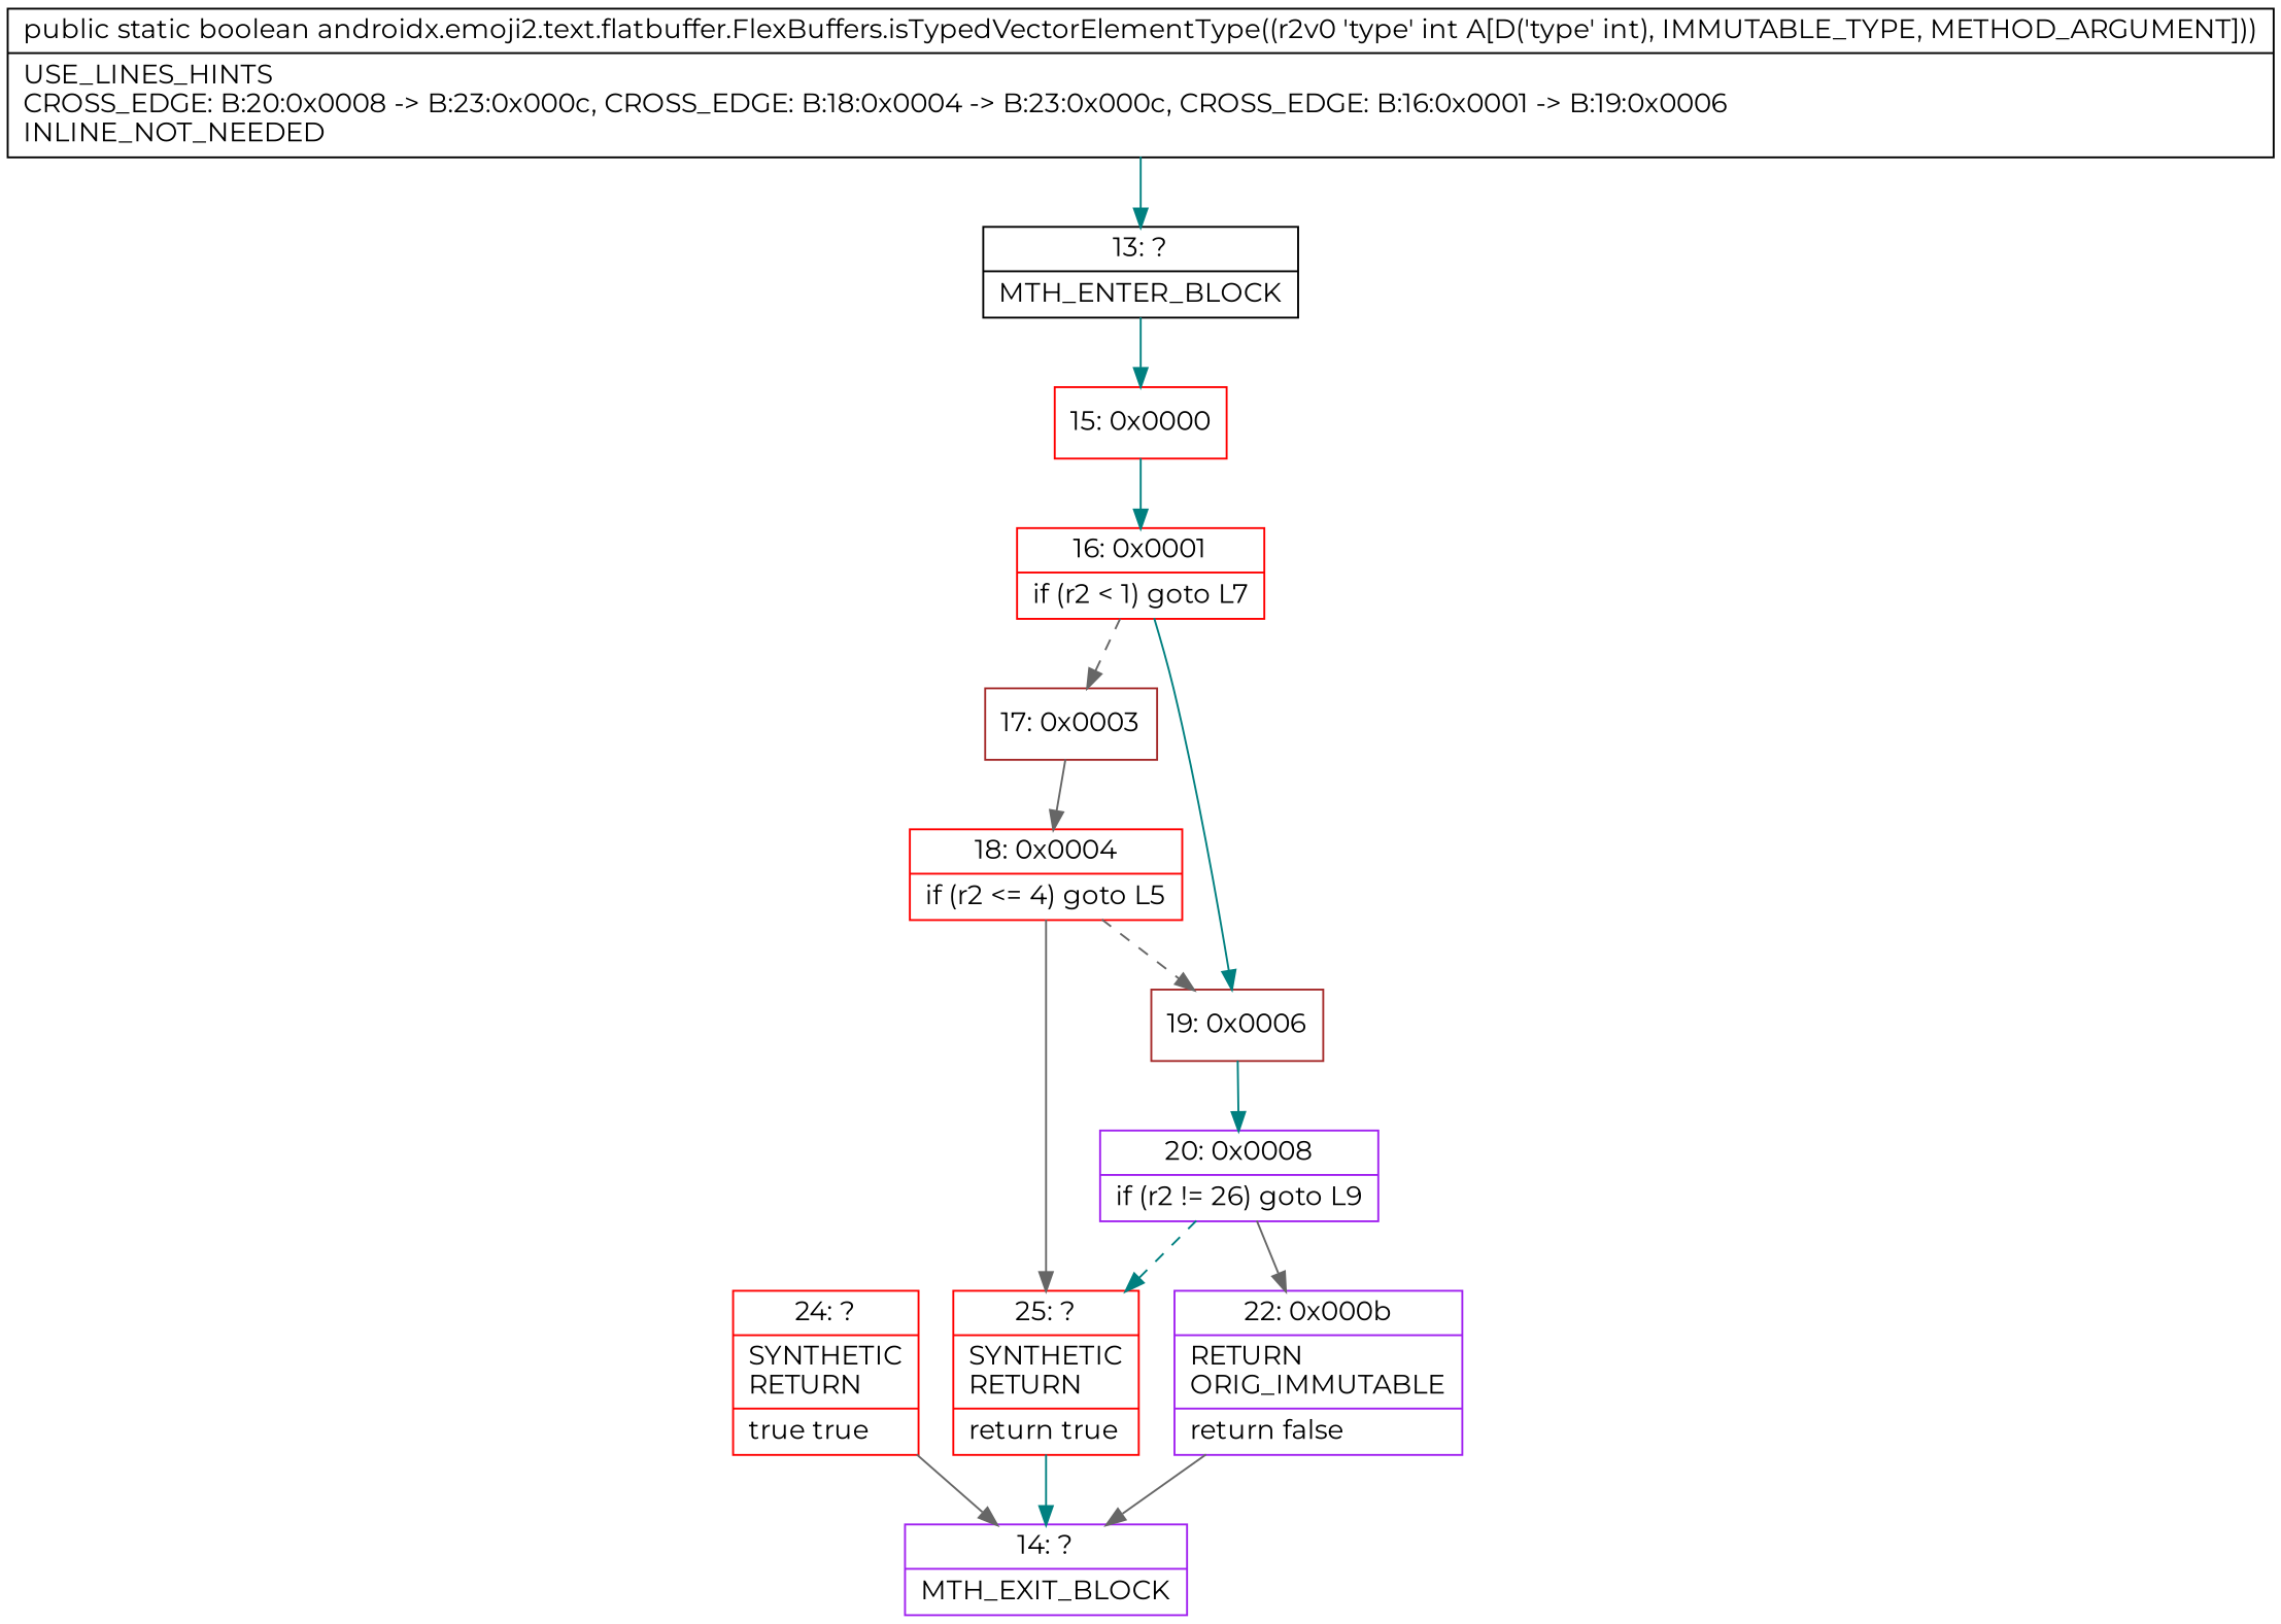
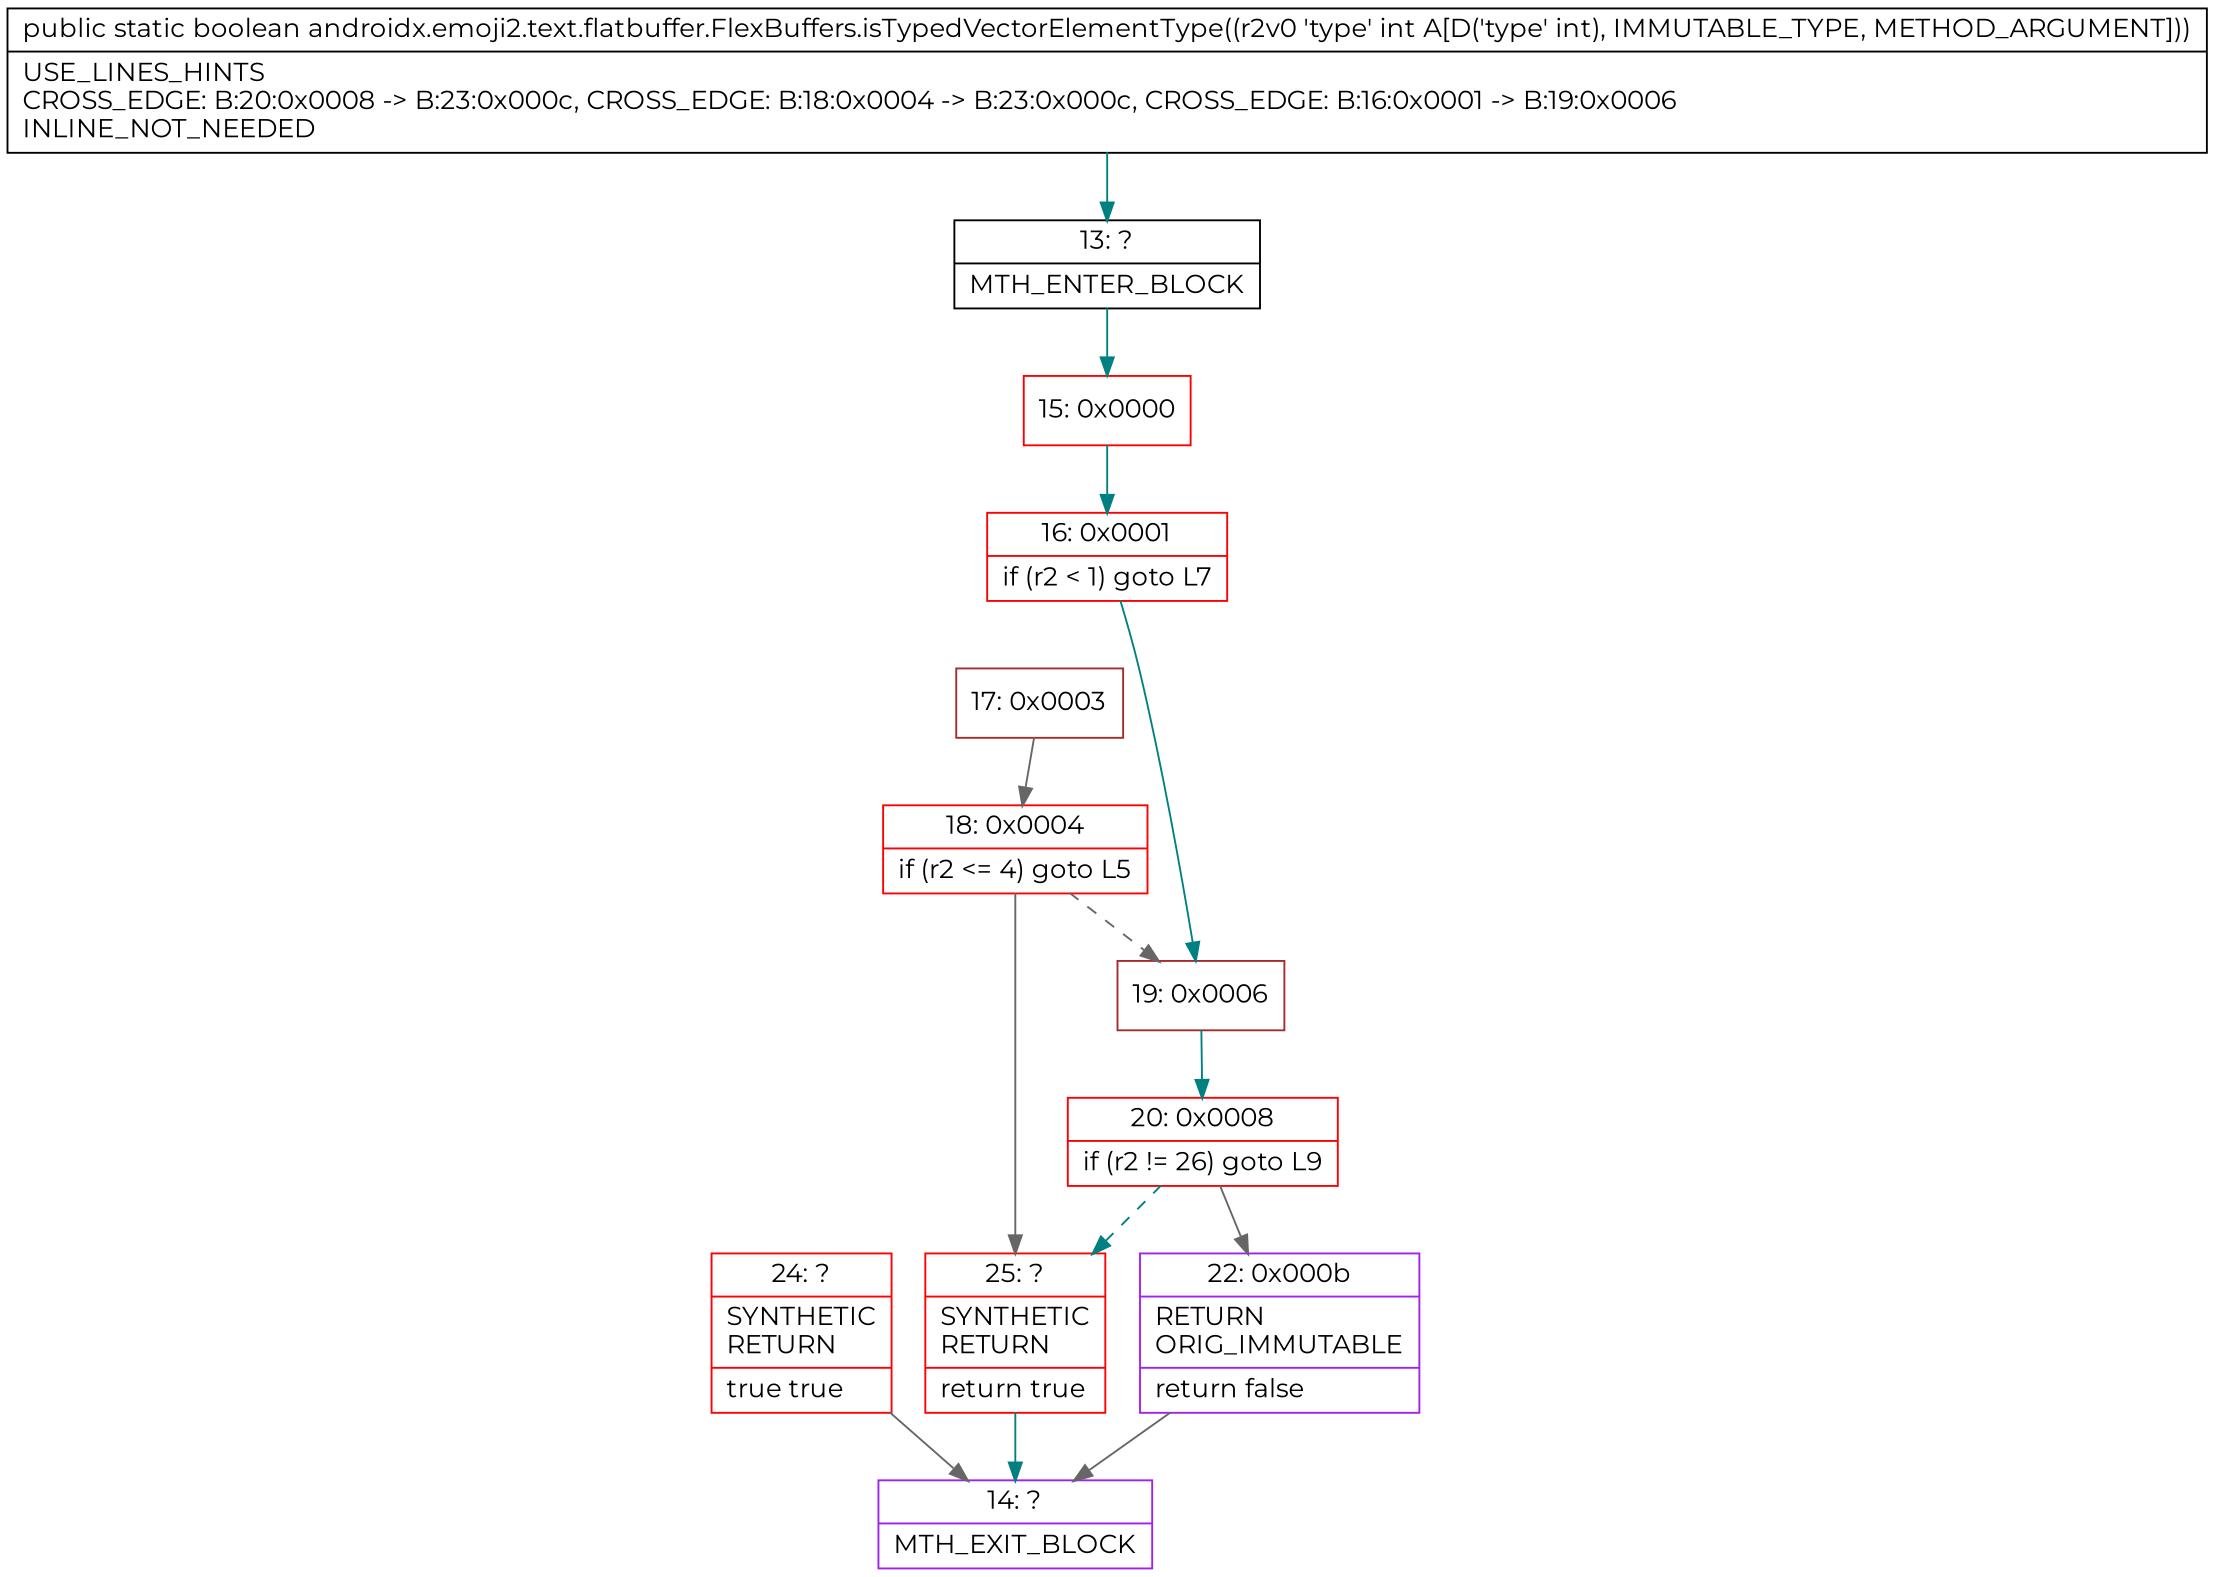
  digraph {
    fontname=Montserrat
    node [color=red fontname=Montserrat shape=record]
    edge [color=teal fontname=Montserrat]
    n1 [color=black label="{13\:\ ?|MTH_ENTER_BLOCK\l}"]
    n2 [label="{15\:\ 0x0000}"]
    n3 [label="{16\:\ 0x0001|if (r2 \< 1) goto L7\l}"]
    n4 [color=brown label="{17\:\ 0x0003}"]
    n5 [color=brown label="{19\:\ 0x0006}"]
    n6 [label="{18\:\ 0x0004|if (r2 \<= 4) goto L5\l}"]
-   n7 [color=purple label="{20\:\ 0x0008|if (r2 != 26) goto L9\l}"]
+   n7 [label="{20\:\ 0x0008|if (r2 != 26) goto L9\l}"]
    n8 [label="{25\:\ ?|SYNTHETIC\lRETURN\l|return true\l}"]
    n9 [label="{24\:\ ?|SYNTHETIC\lRETURN\l|true true\l}"]
    n10 [color=purple label="{14\:\ ?|MTH_EXIT_BLOCK\l}"]
    n11 [color=purple label="{22\:\ 0x000b|RETURN\lORIG_IMMUTABLE\l|return false\l}"]
    n12 [color=black label="{public static boolean androidx.emoji2.text.flatbuffer.FlexBuffers.isTypedVectorElementType((r2v0 'type' int A[D('type' int), IMMUTABLE_TYPE, METHOD_ARGUMENT]))  | USE_LINES_HINTS\lCROSS_EDGE: B:20:0x0008 \-\> B:23:0x000c, CROSS_EDGE: B:18:0x0004 \-\> B:23:0x000c, CROSS_EDGE: B:16:0x0001 \-\> B:19:0x0006\lINLINE_NOT_NEEDED\l}"]
    n1 -> n2
    n2 -> n3
-   n3 -> n4 [color=gray40 style=dashed]
    n3 -> n5
    n4 -> n6 [color=gray40]
    n5 -> n7
    n6 -> n5 [color=gray40 style=dashed]
    n6 -> n8 [color=gray40]
    n7 -> n8 [style=dashed]
    n7 -> n11 [color=gray40]
    n8 -> n10
    n9 -> n10 [color=gray40]
    n11 -> n10 [color=gray40]
    n12 -> n1
  }
